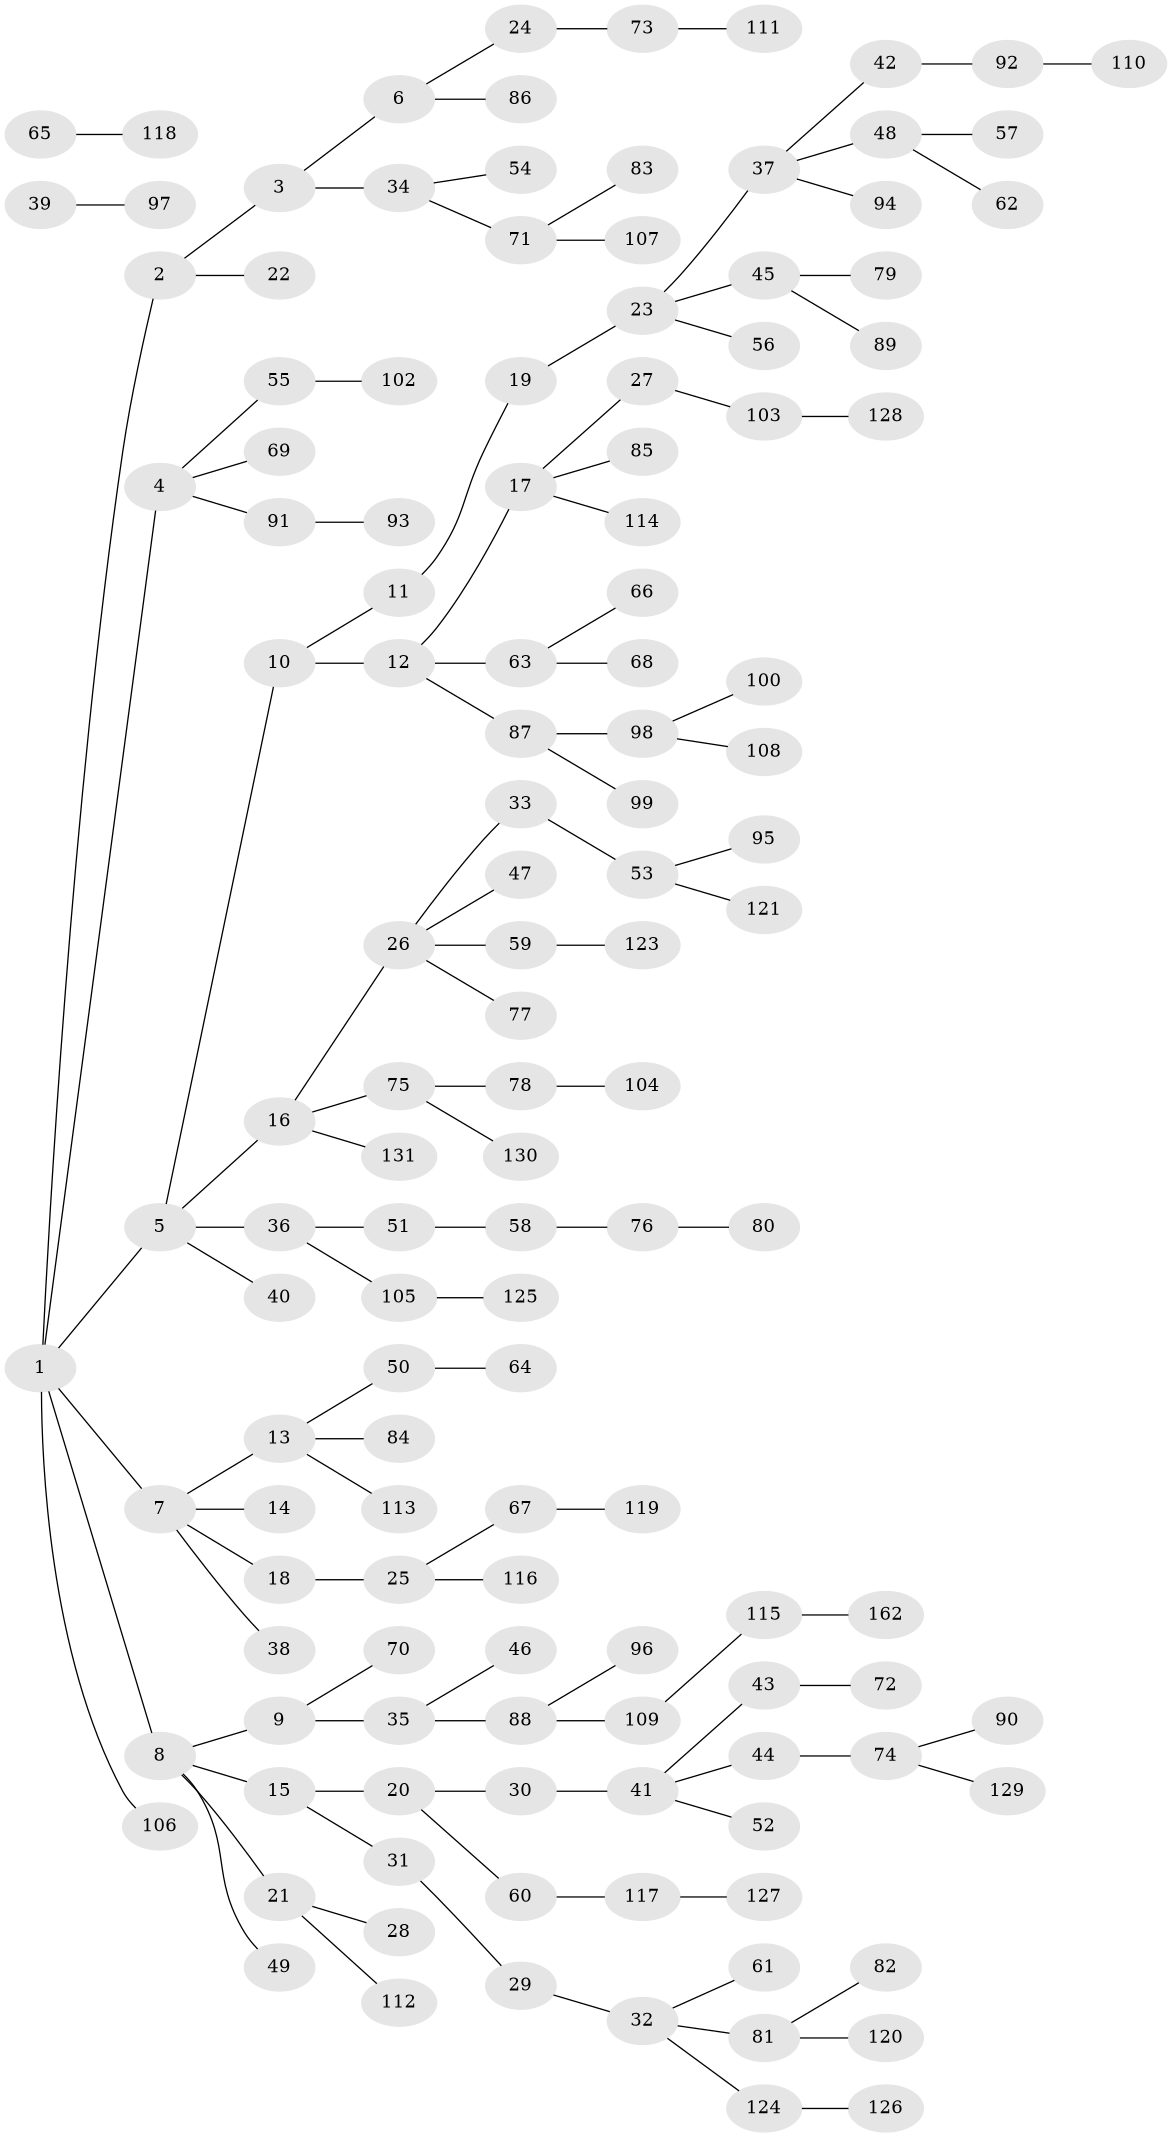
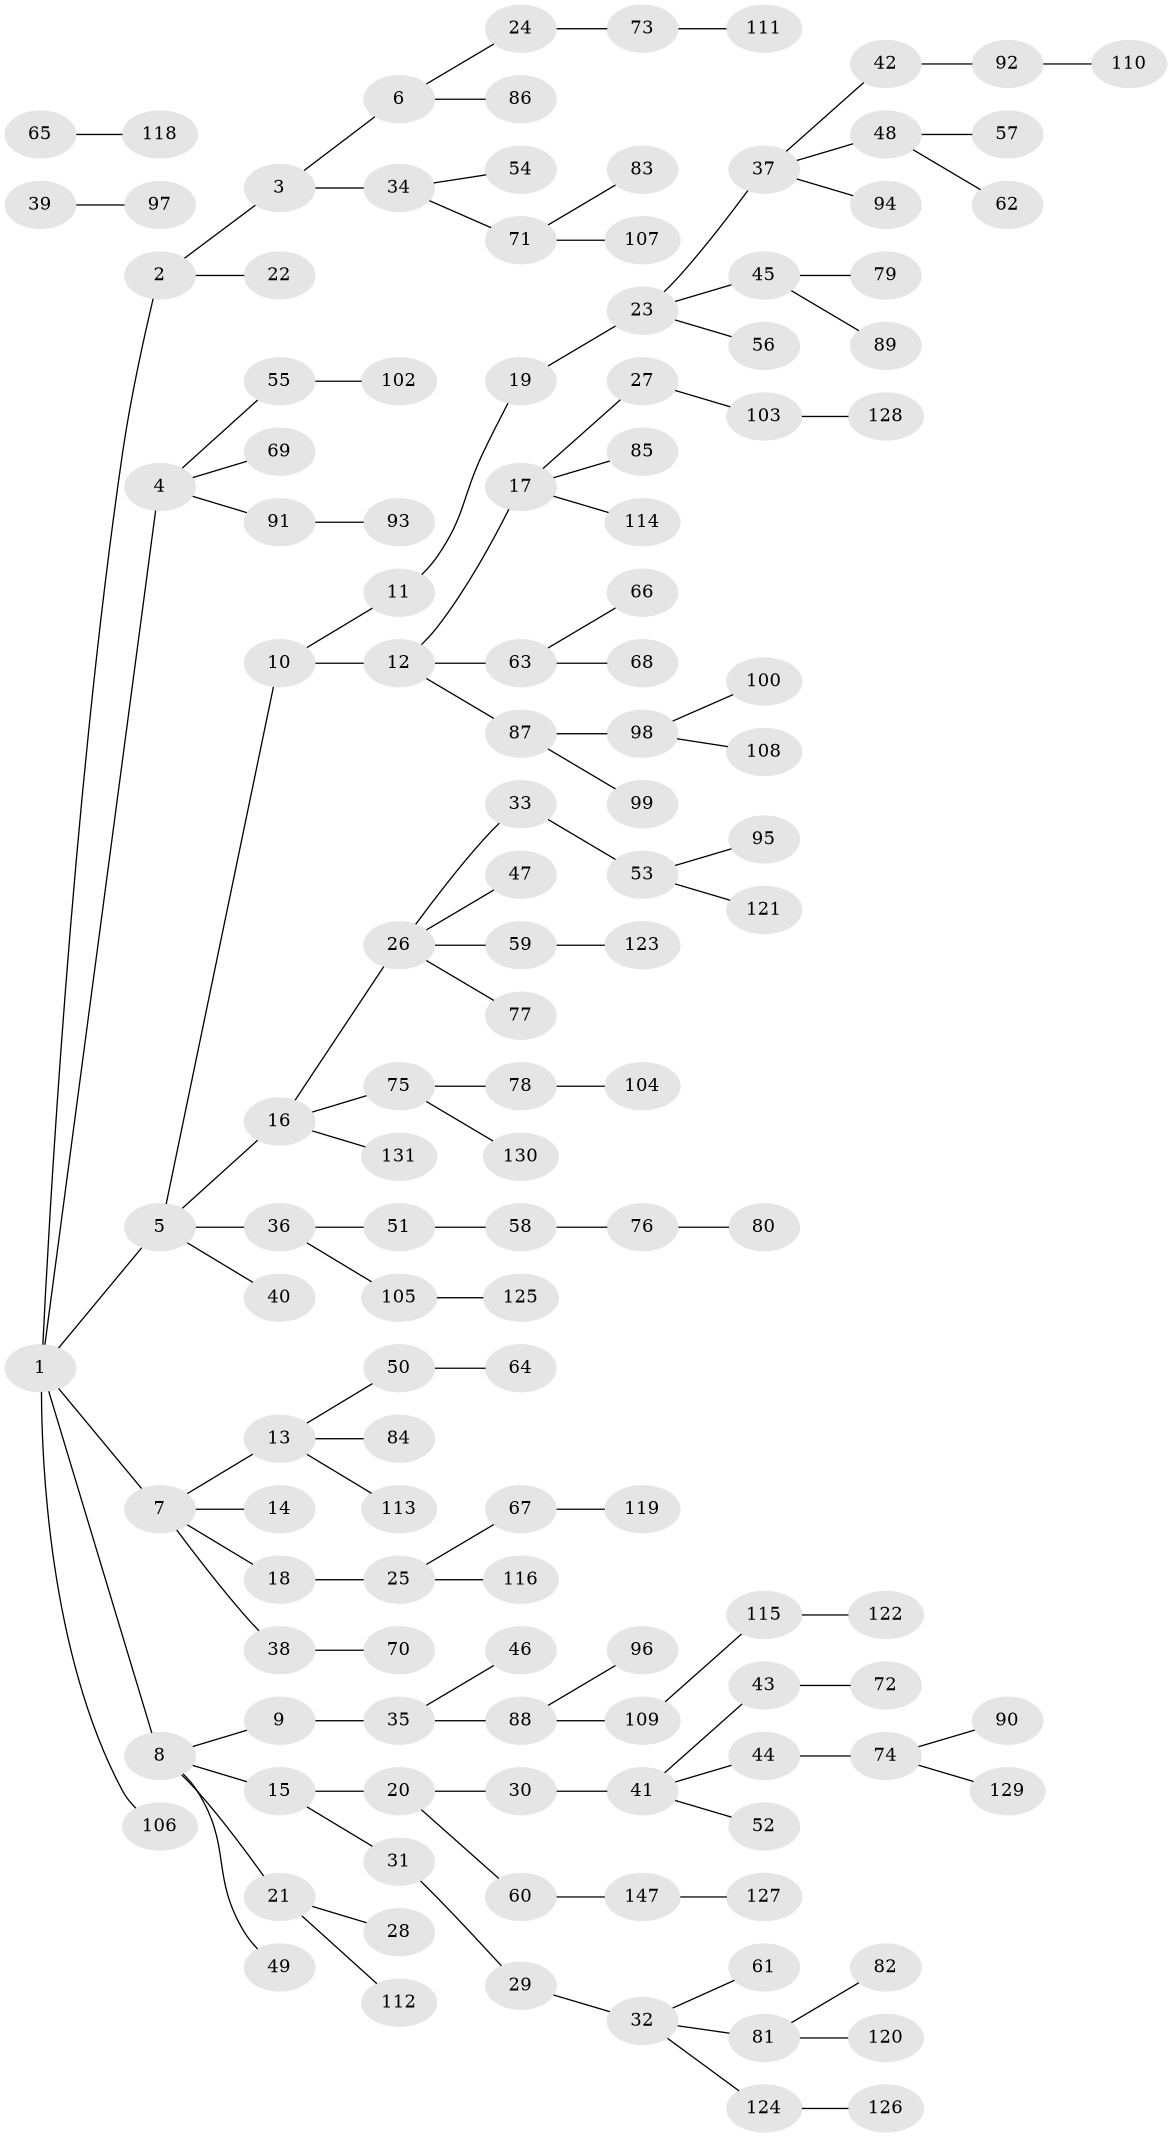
  graph {
    rankdir=LR
    node [color=gray90 style=filled]
    1
    2
    4
    5
    7
    8
    106
    3
    22
    55
    69
    91
    10
    16
    36
    40
    13
    14
    18
    38
    9
    15
    21
    49
    6
    34
    24
    86
    54
    71
    102
    93
    11
    12
    26
    75
    n37 [label=131]
    51
    105
    73
    50
    84
    113
    25
    70
    35
    20
    31
    28
    112
    46
    88
    19
    17
    63
    87
    23
    27
    85
    114
    66
    68
    98
    99
    64
    30
    60
    29
    33
    47
    59
    77
    78
    130
    103
    67
    116
    37
    45
    56
    41
-   117
+   117 [label=147]
    42
    48
    94
    79
    89
    111
    119
    53
    123
    128
    32
    61
    81
    124
    43
    44
    52
    82
    120
    126
    95
    121
    83
    107
    39
    97
    96
    109
    58
    125
    92
    57
    62
    72
    74
    110
    90
    129
    76
    65
    118
    80
    127
    104
    100
    108
    115
-   122 [label=162]
+   122
    1 -- 2
    1 -- 4
    1 -- 5
    1 -- 7
    1 -- 8
    1 -- 106
    2 -- 3
    2 -- 22
    4 -- 55
    4 -- 69
    4 -- 91
    5 -- 10
    5 -- 16
    5 -- 36
    5 -- 40
    7 -- 13
    7 -- 14
    7 -- 18
    7 -- 38
    8 -- 9
    8 -- 15
    8 -- 21
    8 -- 49
    3 -- 6
    3 -- 34
    55 -- 102
    91 -- 93
    10 -- 11
    10 -- 12
    16 -- 26
    16 -- 75
    16 -- n37
    36 -- 51
    36 -- 105
    13 -- 50
    13 -- 84
    13 -- 113
    18 -- 25
-   9 -- 70
+   38 -- 70
    9 -- 35
    15 -- 20
    15 -- 31
    21 -- 28
    21 -- 112
    6 -- 24
    6 -- 86
    34 -- 54
    34 -- 71
    24 -- 73
    71 -- 83
    71 -- 107
    11 -- 19
    12 -- 17
    12 -- 63
    12 -- 87
    26 -- 33
    26 -- 47
    26 -- 59
    26 -- 77
    75 -- 78
    75 -- 130
    51 -- 58
    105 -- 125
    73 -- 111
    50 -- 64
    25 -- 67
    25 -- 116
    35 -- 46
    35 -- 88
    20 -- 30
    20 -- 60
    31 -- 29
    88 -- 96
    88 -- 109
    19 -- 23
    17 -- 27
    17 -- 85
    17 -- 114
    63 -- 66
    63 -- 68
    87 -- 98
    87 -- 99
    23 -- 37
    23 -- 45
    23 -- 56
    27 -- 103
    98 -- 100
    98 -- 108
    30 -- 41
    60 -- 117
    29 -- 32
    33 -- 53
    59 -- 123
    78 -- 104
    103 -- 128
    67 -- 119
    37 -- 42
    37 -- 48
    37 -- 94
    45 -- 79
    45 -- 89
    41 -- 43
    41 -- 44
    41 -- 52
    117 -- 127
    42 -- 92
    48 -- 57
    48 -- 62
    53 -- 95
    53 -- 121
    32 -- 61
    32 -- 81
    32 -- 124
    81 -- 82
    81 -- 120
    124 -- 126
    43 -- 72
    44 -- 74
    39 -- 97
    109 -- 115
    58 -- 76
    92 -- 110
    74 -- 90
    74 -- 129
    76 -- 80
    65 -- 118
    115 -- 122
  }
